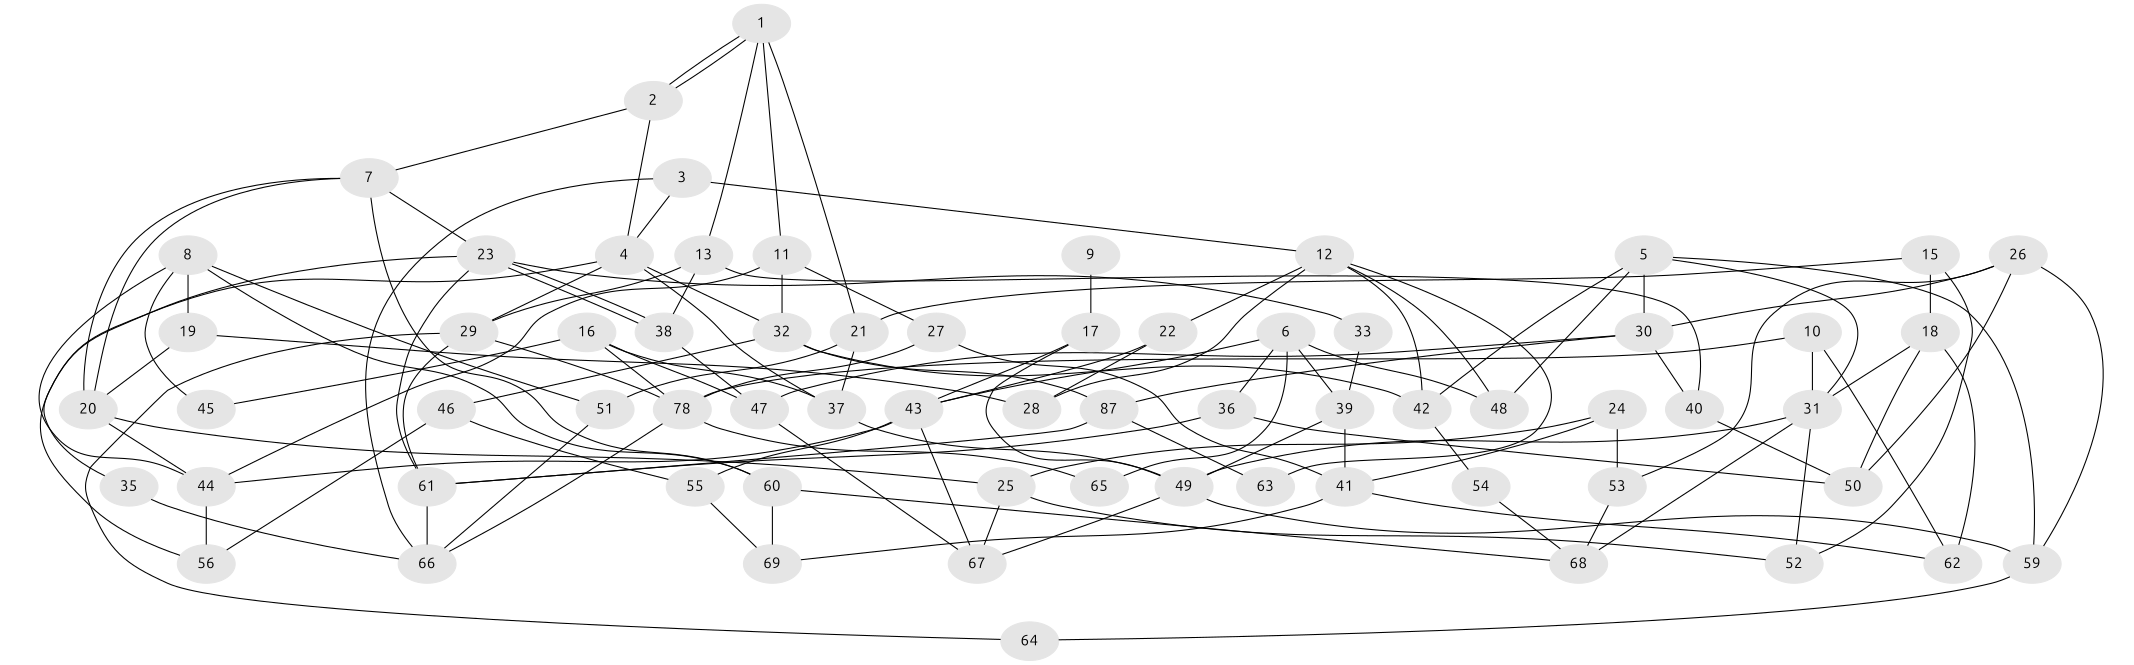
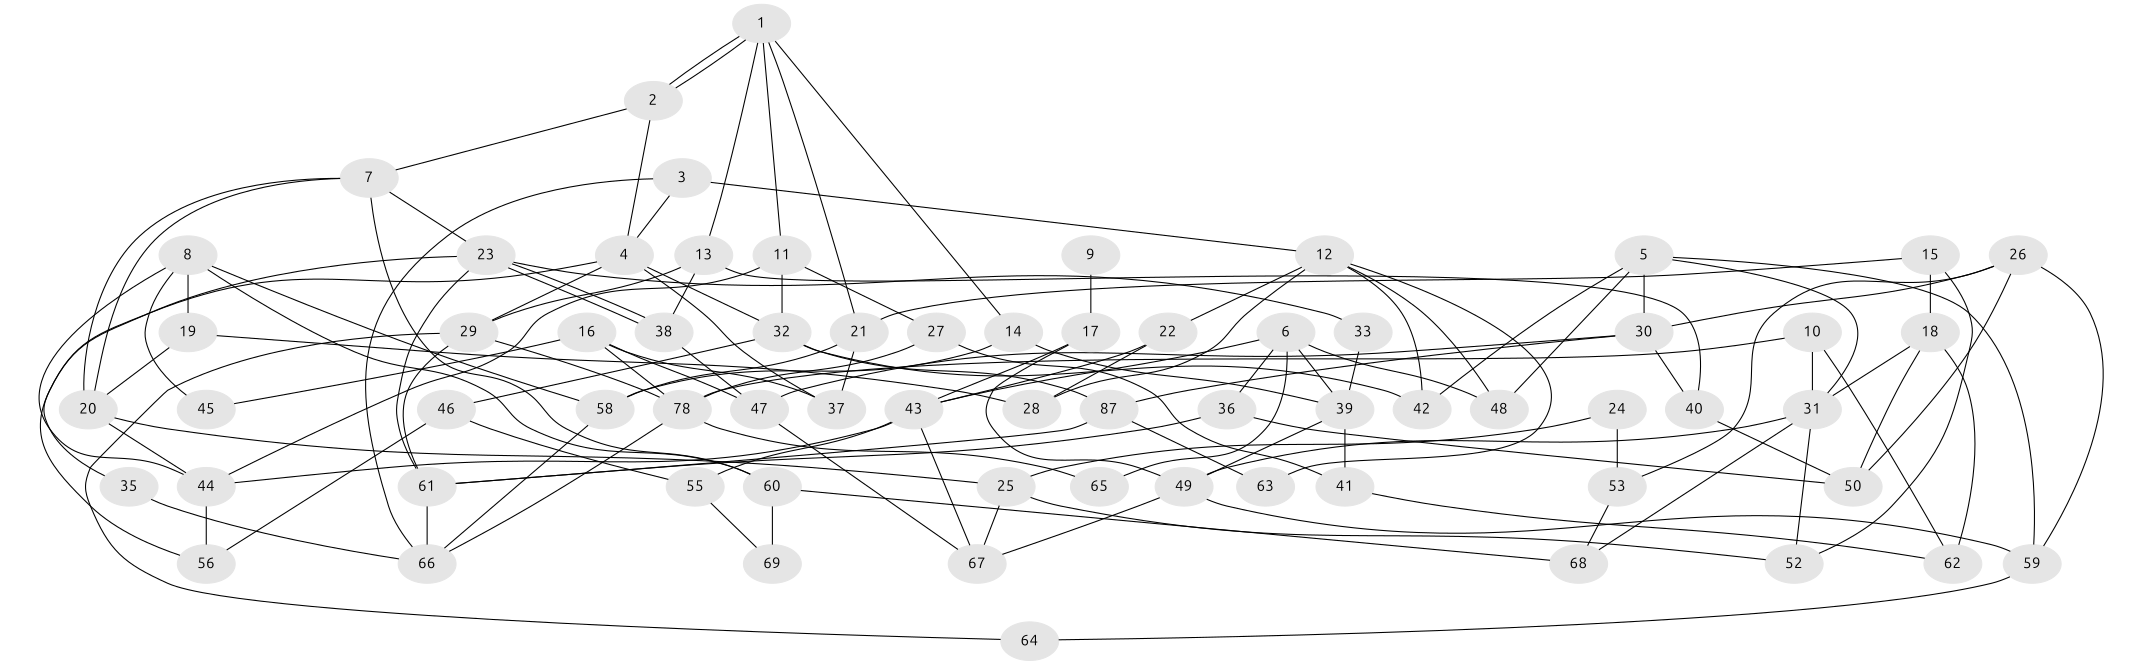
  graph {
    fontname=Ubuntu
    node [color=gray90 fontname=Ubuntu style=filled]
    edge [fontname=Ubuntu]
    1
    2
    11
    13
+   14
    21
    4
    7
    32
    44
    27
    29
    38
    40
    39
-   51
+   51 [label=58]
    37
    56
    20
    23
    60
    3
    12
    66
    42
    48
    22
    28
    63
    n30 [label=78]
    61
    64
    n33 [label=87]
    46
    49
    5
    30
    31
    59
    47
    52
    68
-   54
    6
    36
    43
    65
    50
    41
    67
    55
    25
    33
    35
    69
    8
    19
    45
    9
    17
    10
    62
    15
    18
    16
    24
    53
    26
    1 -- 2
    1 -- 2
    1 -- 11
    1 -- 13
+   1 -- 14
    1 -- 21
    2 -- 4
    2 -- 7
    11 -- 32
    11 -- 44
    11 -- 27
    13 -- 29
    13 -- 38
    13 -- 40
+   14 -- 39
+   14 -- 51
    21 -- 51
    21 -- 37
    4 -- 32
    4 -- 29
    4 -- 37
    4 -- 56
    7 -- 20
    7 -- 20
    7 -- 23
    7 -- 60
    32 -- 42
    32 -- n33
    32 -- 46
    44 -- 56
    27 -- n30
    27 -- 41
    29 -- n30
    29 -- 61
    29 -- 64
    38 -- 47
    40 -- 50
    39 -- 49
    39 -- 41
    51 -- 66
-   37 -- 49
    20 -- 44
    20 -- 25
    23 -- 38
    23 -- 38
    23 -- 61
    23 -- 33
    23 -- 35
    60 -- 68
    60 -- 69
    3 -- 4
    3 -- 12
    3 -- 66
    12 -- 42
    12 -- 48
    12 -- 22
    12 -- 28
    12 -- 63
-   42 -- 54
    22 -- 28
    22 -- 43
    n30 -- 66
    n30 -- 65
    61 -- 66
    n33 -- 63
    n33 -- 61
    46 -- 56
    46 -- 55
    49 -- 59
    49 -- 67
    5 -- 42
    5 -- 48
    5 -- 30
    5 -- 31
    5 -- 59
    30 -- 40
    30 -- n33
    30 -- 47
    31 -- 49
    31 -- 52
    31 -- 68
    59 -- 64
    47 -- 67
-   54 -- 68
    6 -- 39
    6 -- 48
    6 -- 36
    6 -- 43
    6 -- 65
    36 -- 61
    36 -- 50
    43 -- 44
    43 -- 67
    43 -- 55
-   41 -- 69
    41 -- 62
    55 -- 69
    25 -- 52
    25 -- 67
    33 -- 39
    35 -- 66
    8 -- 44
    8 -- 51
    8 -- 60
    8 -- 19
    8 -- 45
    19 -- 20
    19 -- 28
    9 -- 17
    17 -- 49
    17 -- 43
    10 -- n30
    10 -- 31
    10 -- 62
    15 -- 21
    15 -- 52
    15 -- 18
    18 -- 31
    18 -- 50
    18 -- 62
    16 -- 37
    16 -- n30
    16 -- 47
    16 -- 45
-   24 -- 41
    24 -- 25
    24 -- 53
    53 -- 68
    26 -- 30
    26 -- 59
    26 -- 50
    26 -- 53
  }
